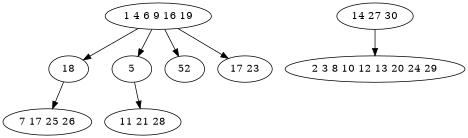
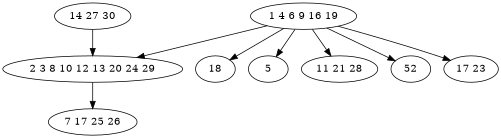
  digraph {
    n1 [label=18]
    n2 [label="7 17 25 26"]
    n3 [label="1 4 6 9 16 19"]
    n4 [label=5]
    n5 [label="2 3 8 10 12 13 20 24 29"]
    n6 [label="11 21 28"]
    n7 [label=52]
    n8 [label="17 23"]
    n9 [label="14 27 30"]
-   n1 -> n2
+   n5 -> n2
    n3 -> n1
    n3 -> n4
-   n4 -> n6
+   n3 -> n5
+   n3 -> n6
    n3 -> n7
    n3 -> n8
    n9 -> n5
  }
